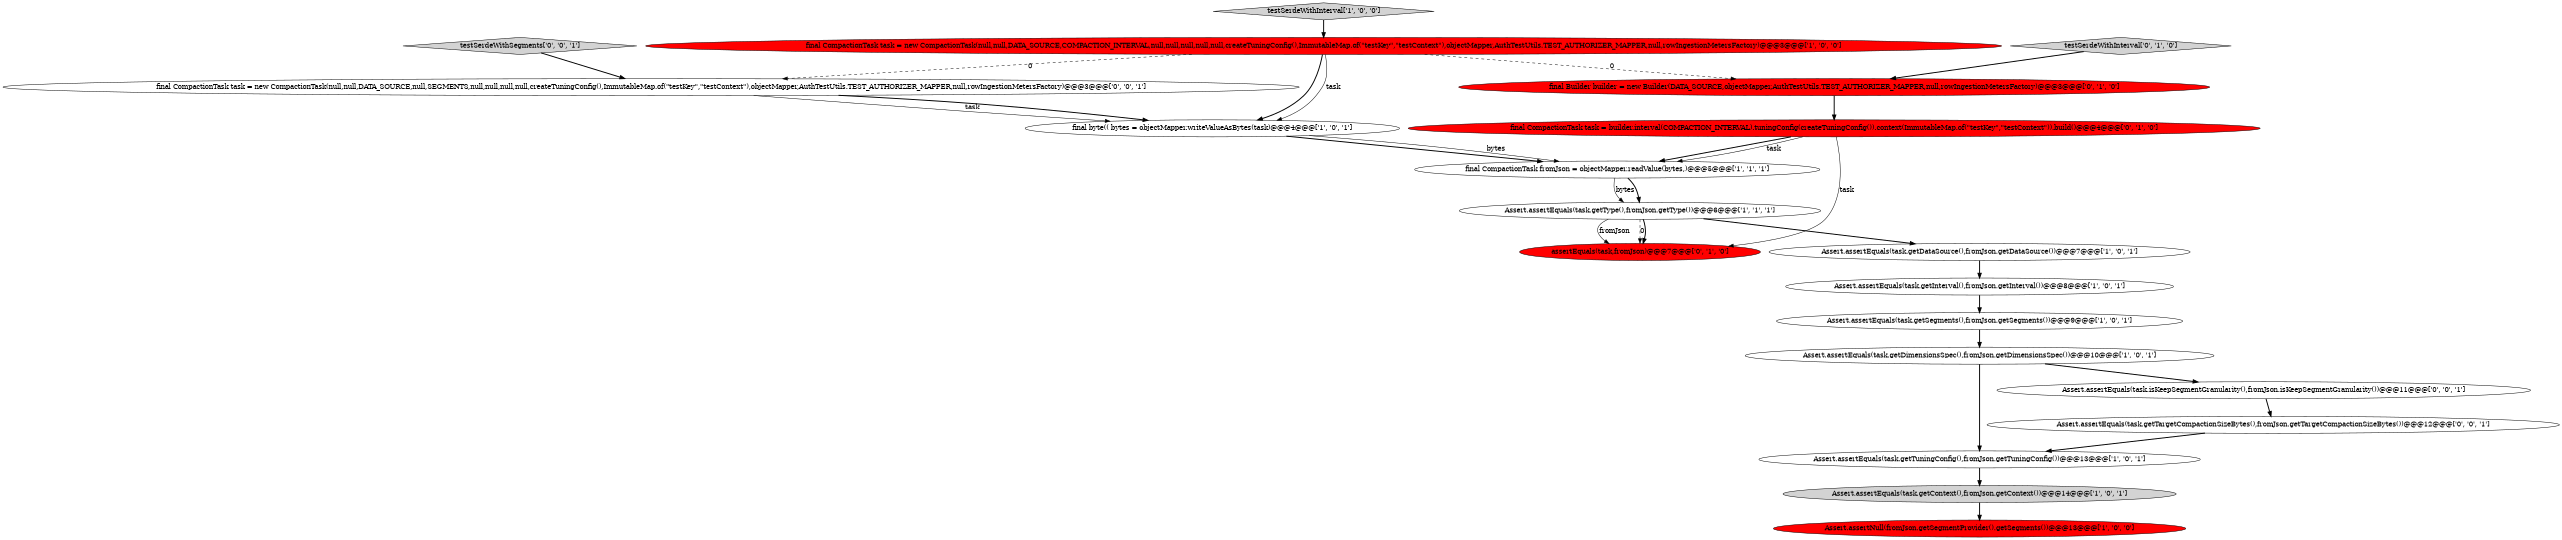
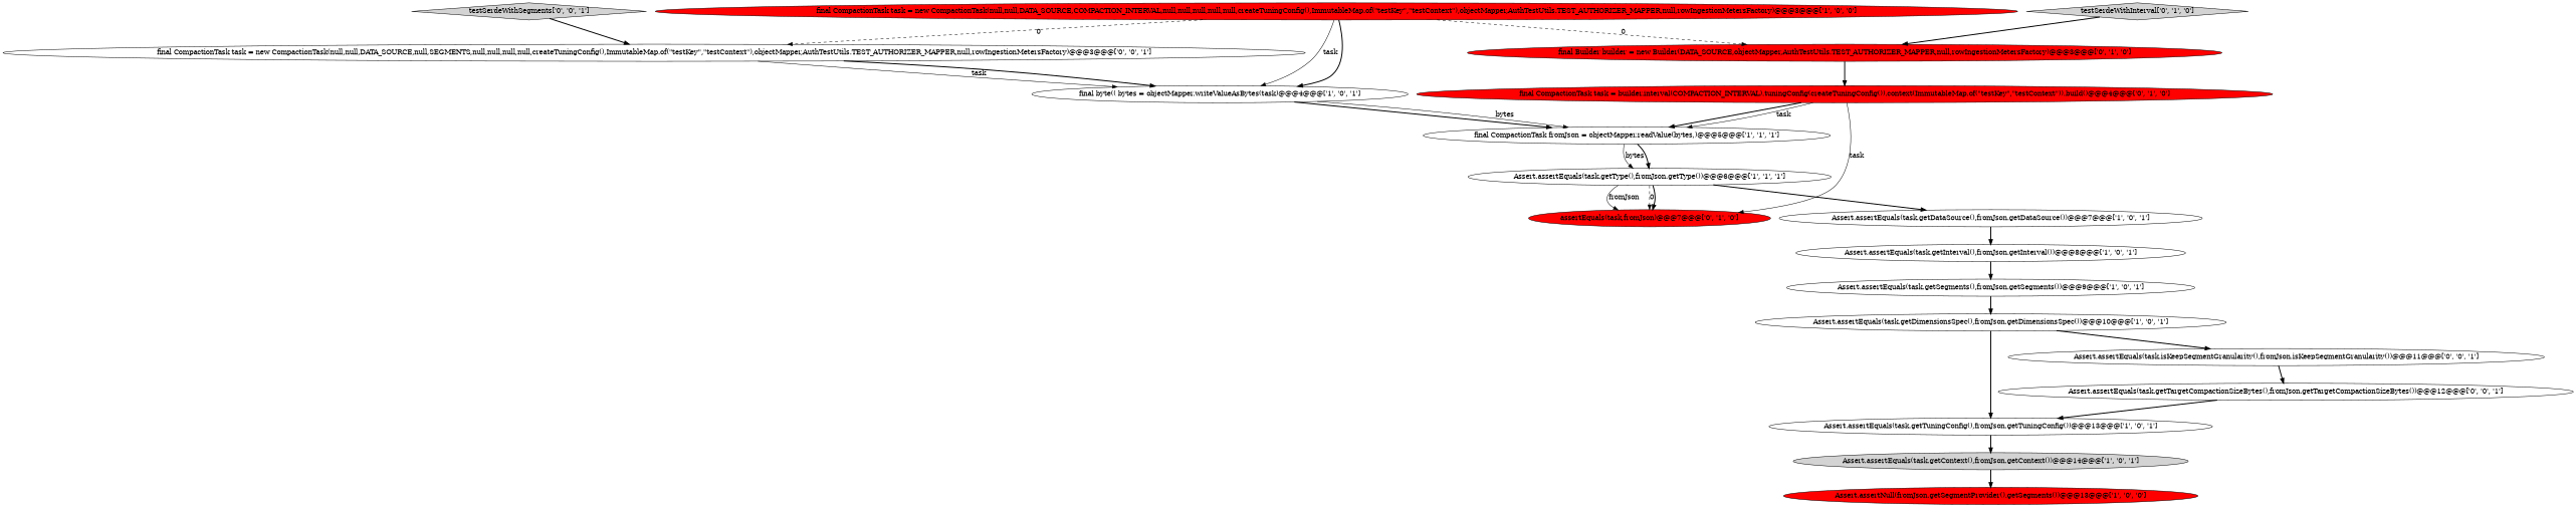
  digraph {
    node [fillcolor=white shape=ellipse style=filled]
    edge [style=bold]
    n1 [fillcolor=lightgray label="Assert.assertEquals(task.getContext(),fromJson.getContext())@@@14@@@['1', '0', '1']"]
    n2 [fillcolor=red label="Assert.assertNull(fromJson.getSegmentProvider().getSegments())@@@13@@@['1', '0', '0']"]
    n3 [fillcolor=lightgray label="testSerdeWithInterval['0', '1', '0']" shape=diamond]
    n4 [fillcolor=red label="final Builder builder = new Builder(DATA_SOURCE,objectMapper,AuthTestUtils.TEST_AUTHORIZER_MAPPER,null,rowIngestionMetersFactory)@@@3@@@['0', '1', '0']"]
    n5 [fillcolor=red label="final CompactionTask task = builder.interval(COMPACTION_INTERVAL).tuningConfig(createTuningConfig()).context(ImmutableMap.of(\"testKey\",\"testContext\")).build()@@@4@@@['0', '1', '0']"]
    n6 [label="final CompactionTask fromJson = objectMapper.readValue(bytes,)@@@5@@@['1', '1', '1']"]
    n7 [fillcolor=red label="assertEquals(task,fromJson)@@@7@@@['0', '1', '0']"]
    n8 [label="Assert.assertEquals(task.getType(),fromJson.getType())@@@6@@@['1', '1', '1']"]
    n9 [label="final CompactionTask task = new CompactionTask(null,null,DATA_SOURCE,null,SEGMENTS,null,null,null,null,createTuningConfig(),ImmutableMap.of(\"testKey\",\"testContext\"),objectMapper,AuthTestUtils.TEST_AUTHORIZER_MAPPER,null,rowIngestionMetersFactory)@@@3@@@['0', '0', '1']"]
    n10 [label="final byte(( bytes = objectMapper.writeValueAsBytes(task)@@@4@@@['1', '0', '1']"]
    n11 [fillcolor=lightgray label="testSerdeWithSegments['0', '0', '1']" shape=diamond]
    n12 [label="Assert.assertEquals(task.getTuningConfig(),fromJson.getTuningConfig())@@@13@@@['1', '0', '1']"]
    n13 [label="Assert.assertEquals(task.getDimensionsSpec(),fromJson.getDimensionsSpec())@@@10@@@['1', '0', '1']"]
    n14 [label="Assert.assertEquals(task.isKeepSegmentGranularity(),fromJson.isKeepSegmentGranularity())@@@11@@@['0', '0', '1']"]
    n15 [label="Assert.assertEquals(task.getDataSource(),fromJson.getDataSource())@@@7@@@['1', '0', '1']"]
    n16 [label="Assert.assertEquals(task.getInterval(),fromJson.getInterval())@@@8@@@['1', '0', '1']"]
-   n17 [fillcolor=lightgray label="testSerdeWithInterval['1', '0', '0']" shape=diamond]
    n18 [fillcolor=red label="final CompactionTask task = new CompactionTask(null,null,DATA_SOURCE,COMPACTION_INTERVAL,null,null,null,null,null,createTuningConfig(),ImmutableMap.of(\"testKey\",\"testContext\"),objectMapper,AuthTestUtils.TEST_AUTHORIZER_MAPPER,null,rowIngestionMetersFactory)@@@3@@@['1', '0', '0']"]
    n19 [label="Assert.assertEquals(task.getSegments(),fromJson.getSegments())@@@9@@@['1', '0', '1']"]
    n20 [label="Assert.assertEquals(task.getTargetCompactionSizeBytes(),fromJson.getTargetCompactionSizeBytes())@@@12@@@['0', '0', '1']"]
    n1 -> n2
    n3 -> n4
    n4 -> n5
    n5 -> n6
    n5 -> n6 [label=task style=solid]
    n5 -> n7 [label=task style=solid]
    n6 -> n8 [label=bytes style=solid]
    n6 -> n8
    n8 -> n7 [label=fromJson style=solid]
    n8 -> n7 [label=0 style=dashed]
    n8 -> n7
    n8 -> n15
    n9 -> n10
    n9 -> n10 [label=task style=solid]
    n10 -> n6
    n10 -> n6 [label=bytes style=solid]
    n11 -> n9
    n12 -> n1
    n13 -> n12
    n13 -> n14
    n14 -> n20
    n15 -> n16
    n16 -> n19
-   n17 -> n18
    n18 -> n4 [label=0 style=dashed]
    n18 -> n9 [label=0 style=dashed]
    n18 -> n10
    n18 -> n10 [label=task style=solid]
    n19 -> n13
    n20 -> n12
  }
